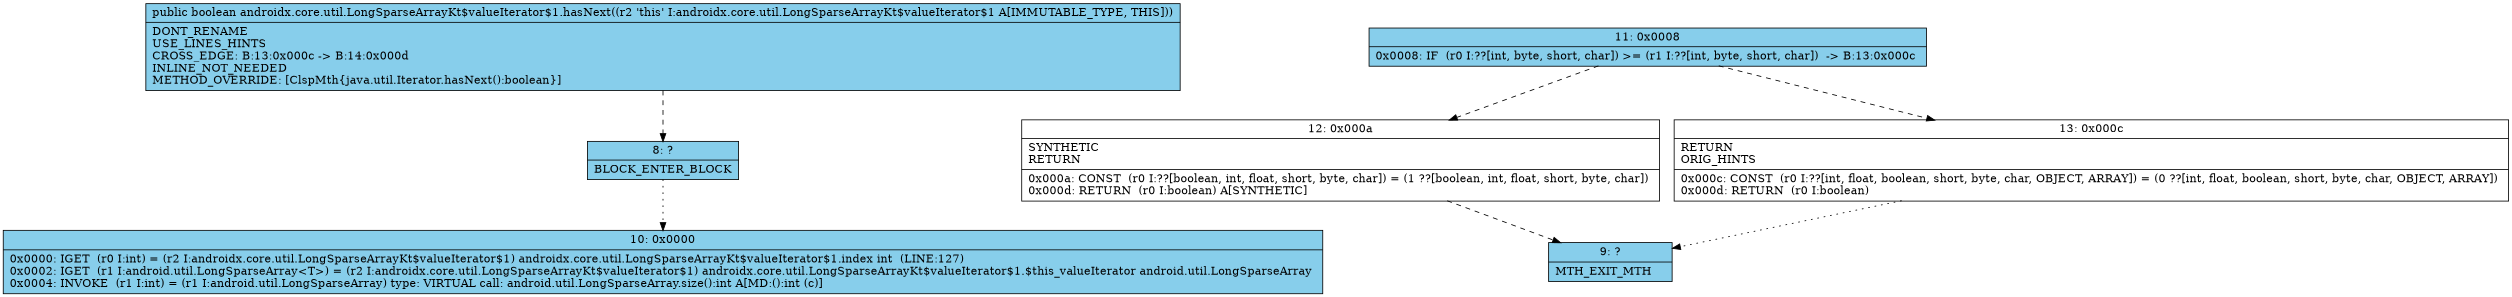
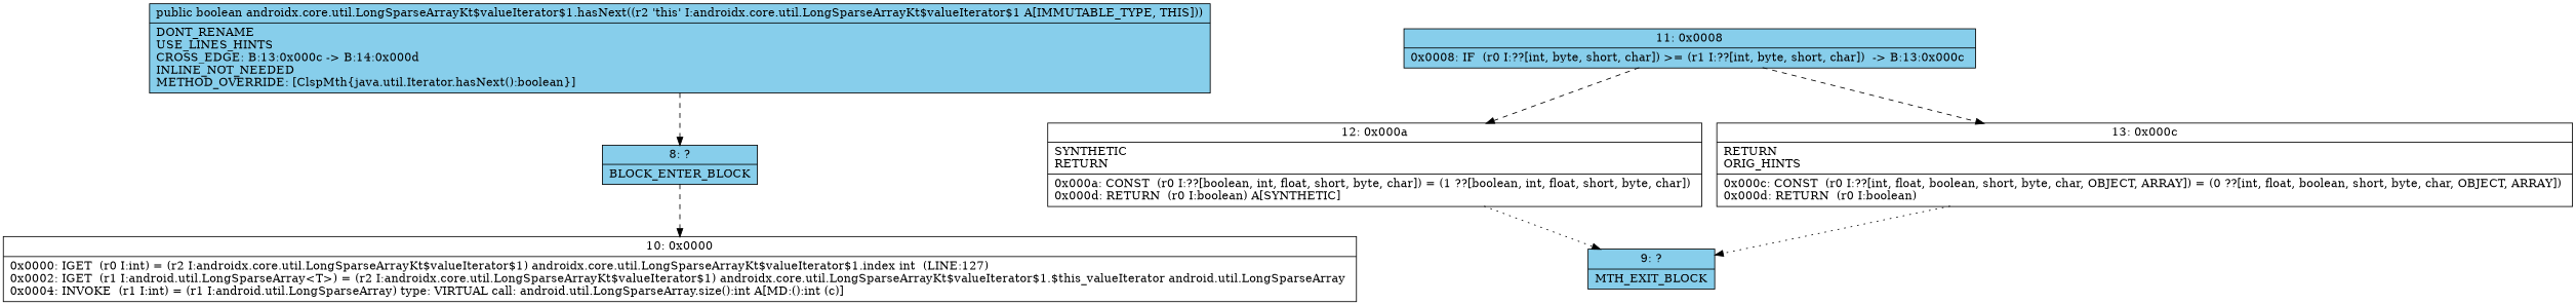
  digraph {
    node [fillcolor=skyblue shape=record style=filled]
    edge [style=dashed]
    n1 [label="{8\:\ ?|BLOCK_ENTER_BLOCK\l}"]
-   n2 [label="{10\:\ 0x0000|0x0000: IGET  (r0 I:int) = (r2 I:androidx.core.util.LongSparseArrayKt$valueIterator$1) androidx.core.util.LongSparseArrayKt$valueIterator$1.index int  (LINE:127)\l0x0002: IGET  (r1 I:android.util.LongSparseArray\<T\>) = (r2 I:androidx.core.util.LongSparseArrayKt$valueIterator$1) androidx.core.util.LongSparseArrayKt$valueIterator$1.$this_valueIterator android.util.LongSparseArray \l0x0004: INVOKE  (r1 I:int) = (r1 I:android.util.LongSparseArray) type: VIRTUAL call: android.util.LongSparseArray.size():int A[MD:():int (c)]\l}"]
+   n2 [fillcolor=white label="{10\:\ 0x0000|0x0000: IGET  (r0 I:int) = (r2 I:androidx.core.util.LongSparseArrayKt$valueIterator$1) androidx.core.util.LongSparseArrayKt$valueIterator$1.index int  (LINE:127)\l0x0002: IGET  (r1 I:android.util.LongSparseArray\<T\>) = (r2 I:androidx.core.util.LongSparseArrayKt$valueIterator$1) androidx.core.util.LongSparseArrayKt$valueIterator$1.$this_valueIterator android.util.LongSparseArray \l0x0004: INVOKE  (r1 I:int) = (r1 I:android.util.LongSparseArray) type: VIRTUAL call: android.util.LongSparseArray.size():int A[MD:():int (c)]\l}"]
    n3 [label="{11\:\ 0x0008|0x0008: IF  (r0 I:??[int, byte, short, char]) \>= (r1 I:??[int, byte, short, char])  \-\> B:13:0x000c \l}"]
    n4 [fillcolor=white label="{12\:\ 0x000a|SYNTHETIC\lRETURN\l|0x000a: CONST  (r0 I:??[boolean, int, float, short, byte, char]) = (1 ??[boolean, int, float, short, byte, char]) \l0x000d: RETURN  (r0 I:boolean) A[SYNTHETIC]\l}"]
    n5 [fillcolor=white label="{13\:\ 0x000c|RETURN\lORIG_HINTS\l|0x000c: CONST  (r0 I:??[int, float, boolean, short, byte, char, OBJECT, ARRAY]) = (0 ??[int, float, boolean, short, byte, char, OBJECT, ARRAY]) \l0x000d: RETURN  (r0 I:boolean) \l}"]
-   n6 [label="{9\:\ ?|MTH_EXIT_MTH\l}"]
+   n6 [label="{9\:\ ?|MTH_EXIT_BLOCK\l}"]
    n7 [label="{public boolean androidx.core.util.LongSparseArrayKt$valueIterator$1.hasNext((r2 'this' I:androidx.core.util.LongSparseArrayKt$valueIterator$1 A[IMMUTABLE_TYPE, THIS]))  | DONT_RENAME\lUSE_LINES_HINTS\lCROSS_EDGE: B:13:0x000c \-\> B:14:0x000d\lINLINE_NOT_NEEDED\lMETHOD_OVERRIDE: [ClspMth\{java.util.Iterator.hasNext():boolean\}]\l}"]
-   n1 -> n2 [style=dotted]
+   n1 -> n2
    n3 -> n4
    n3 -> n5
-   n4 -> n6
+   n4 -> n6 [style=dotted]
    n5 -> n6 [style=dotted]
    n7 -> n1
  }
